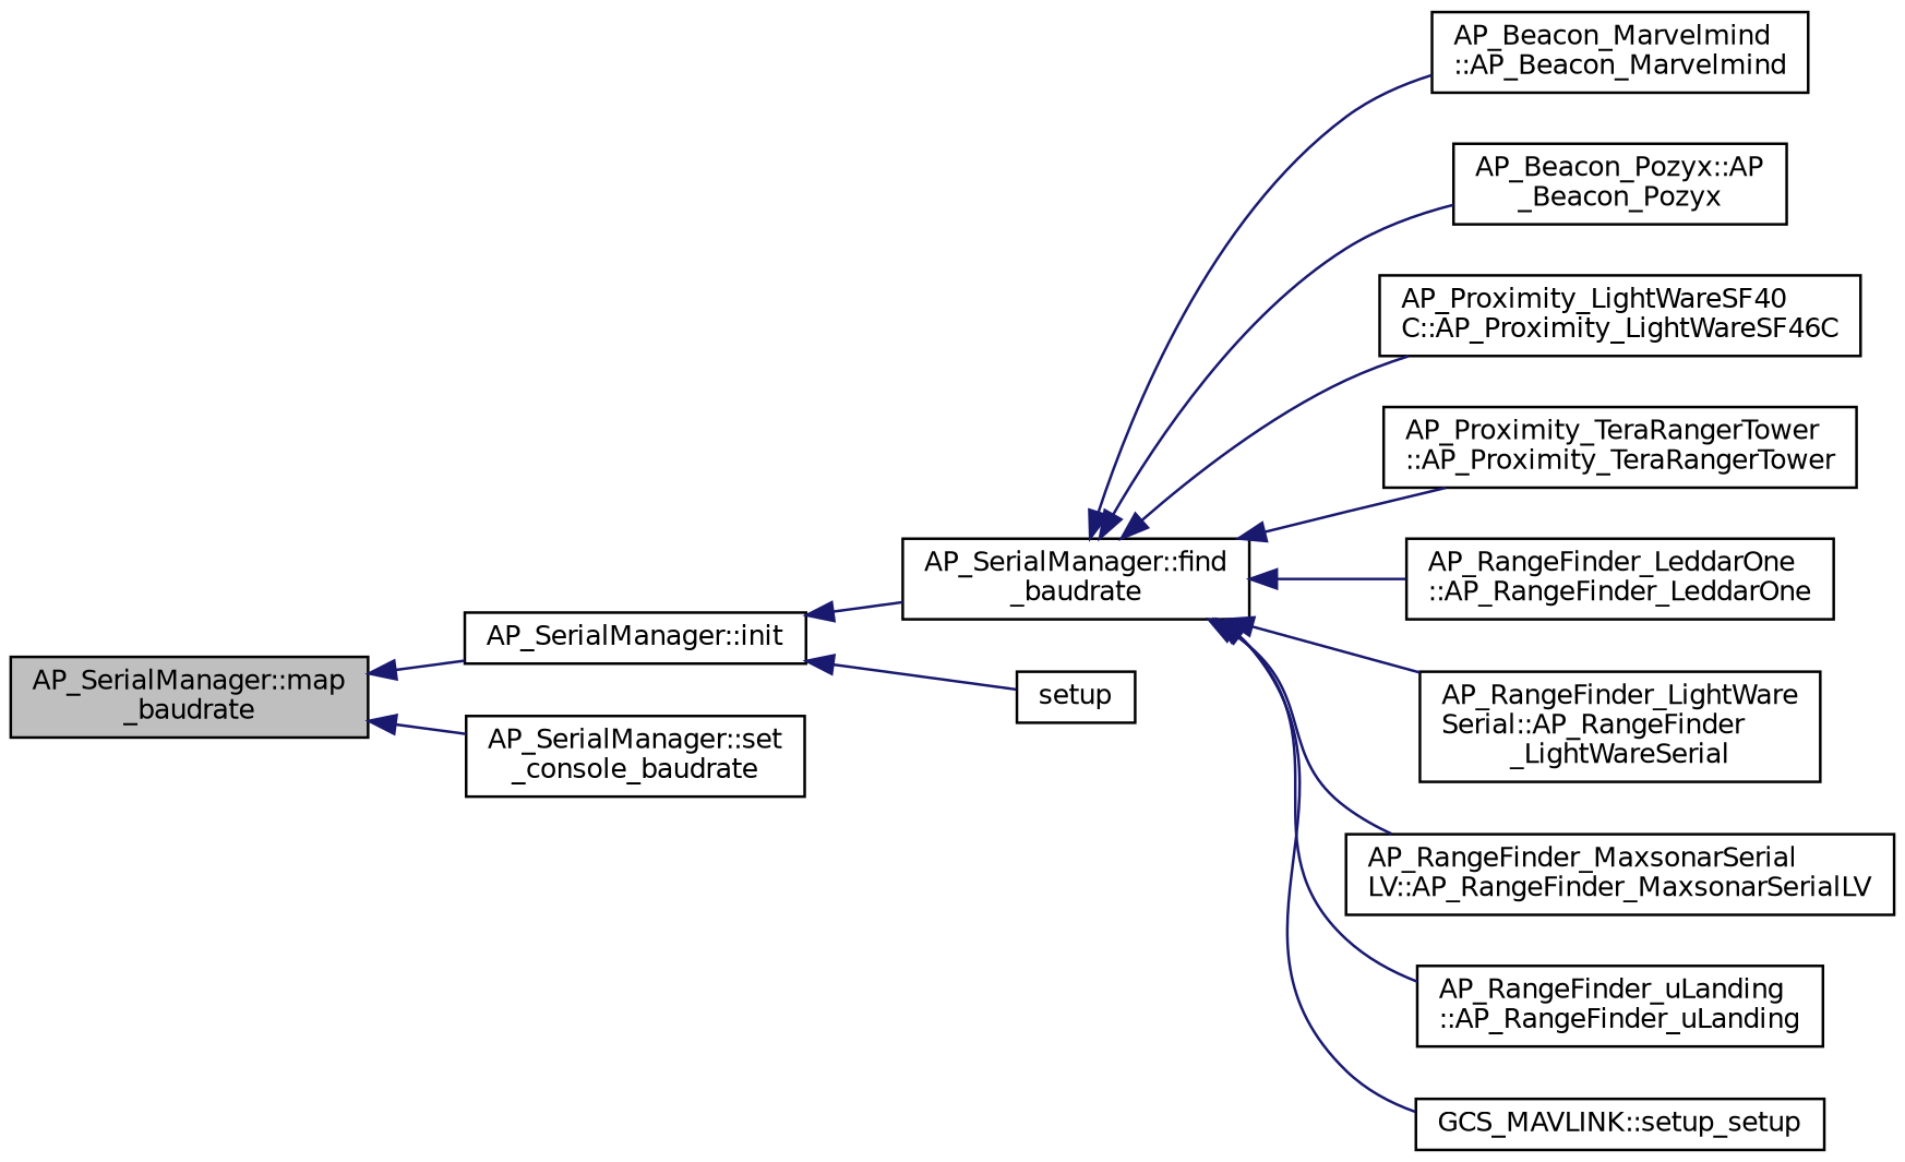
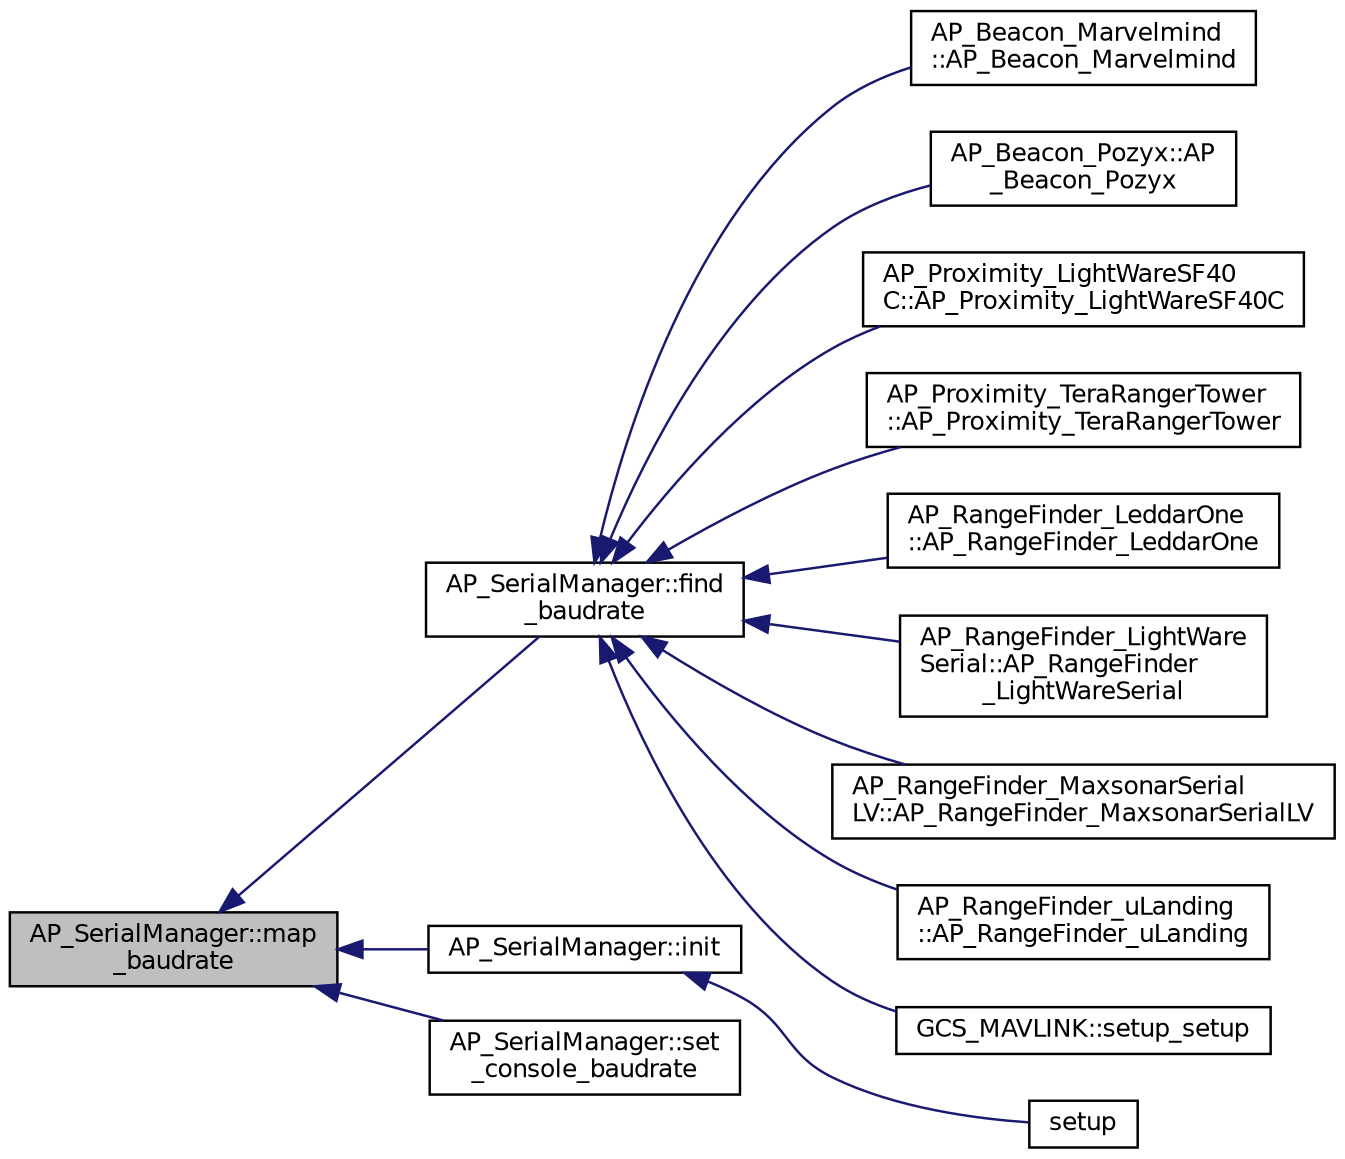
  digraph {
    rankdir=LR
    node [color=black fillcolor=white fontname=Helvetica fontsize=10 shape=record style=filled]
    edge [color=midnightblue dir=back fontname=Helvetica fontsize=10 labelfontname=Helvetica labelfontsize=10 style=solid]
    n1 [fillcolor=grey75 fontcolor=black height=0.2 label="AP_SerialManager::map\l_baudrate" width=0.4]
    n2 [height=0.2 label="AP_SerialManager::find\l_baudrate" width=0.4]
    n3 [height=0.2 label="AP_SerialManager::init" width=0.4]
    n4 [height=0.2 label="AP_SerialManager::set\l_console_baudrate" width=0.4]
    n5 [height=0.2 label="AP_Beacon_Marvelmind\l::AP_Beacon_Marvelmind" width=0.4]
    n6 [height=0.2 label="AP_Beacon_Pozyx::AP\l_Beacon_Pozyx" width=0.4]
-   n7 [height=0.2 label="AP_Proximity_LightWareSF40\lC::AP_Proximity_LightWareSF46C" width=0.4]
+   n7 [height=0.2 label="AP_Proximity_LightWareSF40\lC::AP_Proximity_LightWareSF40C" width=0.4]
    n8 [height=0.2 label="AP_Proximity_TeraRangerTower\l::AP_Proximity_TeraRangerTower" width=0.4]
    n9 [height=0.2 label="AP_RangeFinder_LeddarOne\l::AP_RangeFinder_LeddarOne" width=0.4]
    n10 [height=0.2 label="AP_RangeFinder_LightWare\lSerial::AP_RangeFinder\l_LightWareSerial" width=0.4]
    n11 [height=0.2 label="AP_RangeFinder_MaxsonarSerial\lLV::AP_RangeFinder_MaxsonarSerialLV" width=0.4]
    n12 [height=0.2 label="AP_RangeFinder_uLanding\l::AP_RangeFinder_uLanding" width=0.4]
    n13 [height=0.2 label="GCS_MAVLINK::setup_setup" width=0.4]
    n14 [height=0.2 label=setup width=0.4]
-   n3 -> n2
+   n1 -> n2
    n1 -> n3
    n1 -> n4
    n2 -> n5
    n2 -> n6
    n2 -> n7
    n2 -> n8
    n2 -> n9
    n2 -> n10
    n2 -> n11
    n2 -> n12
    n2 -> n13
    n3 -> n14
  }
